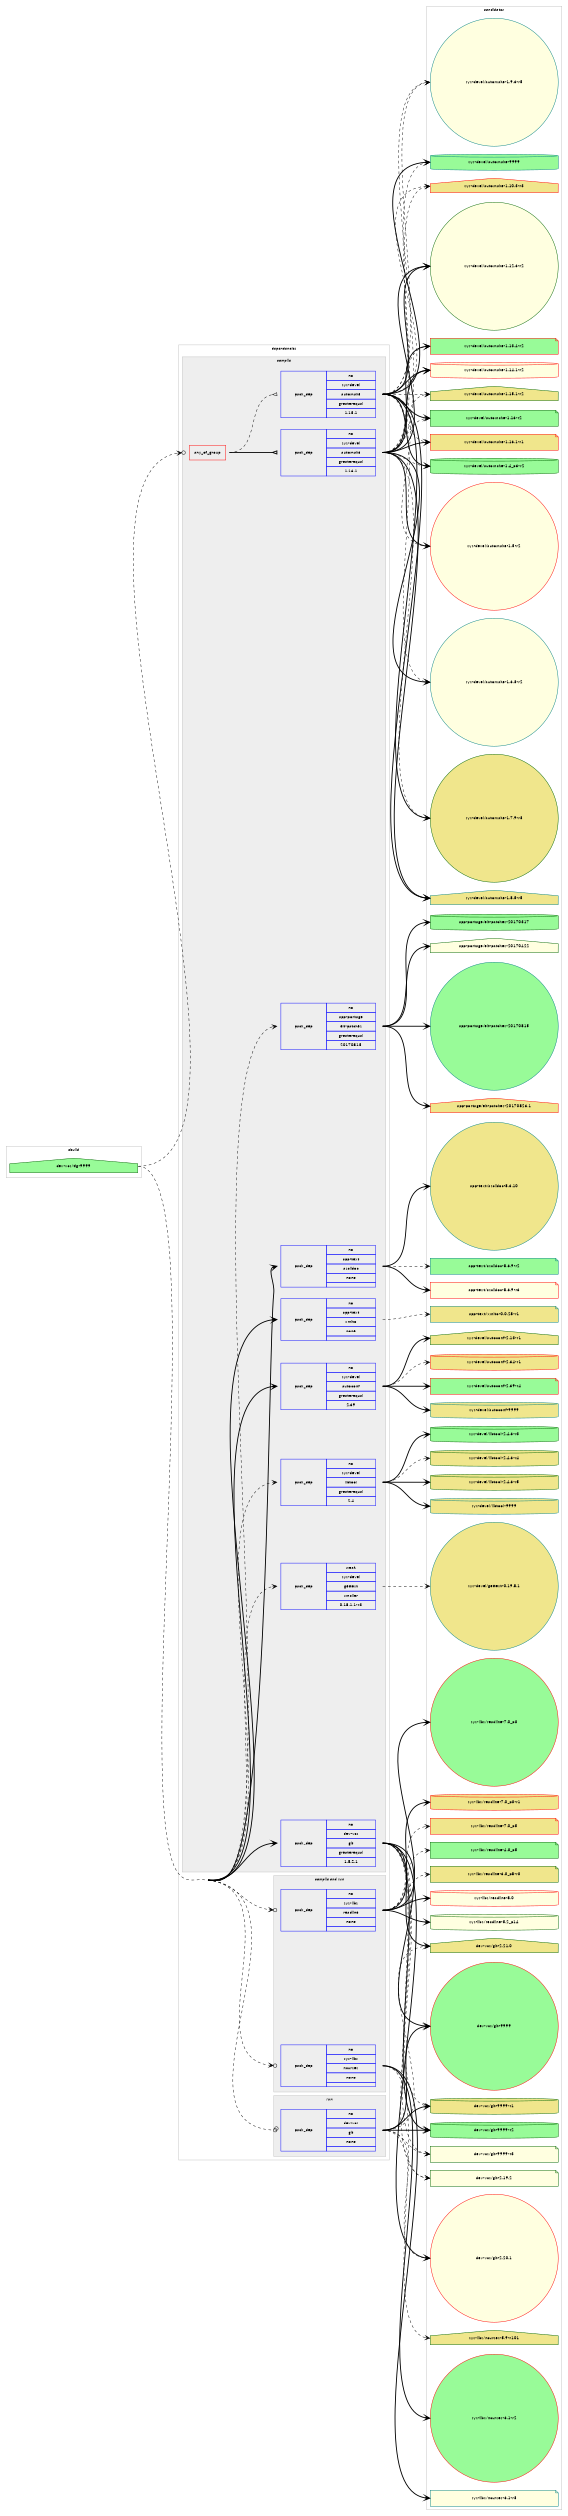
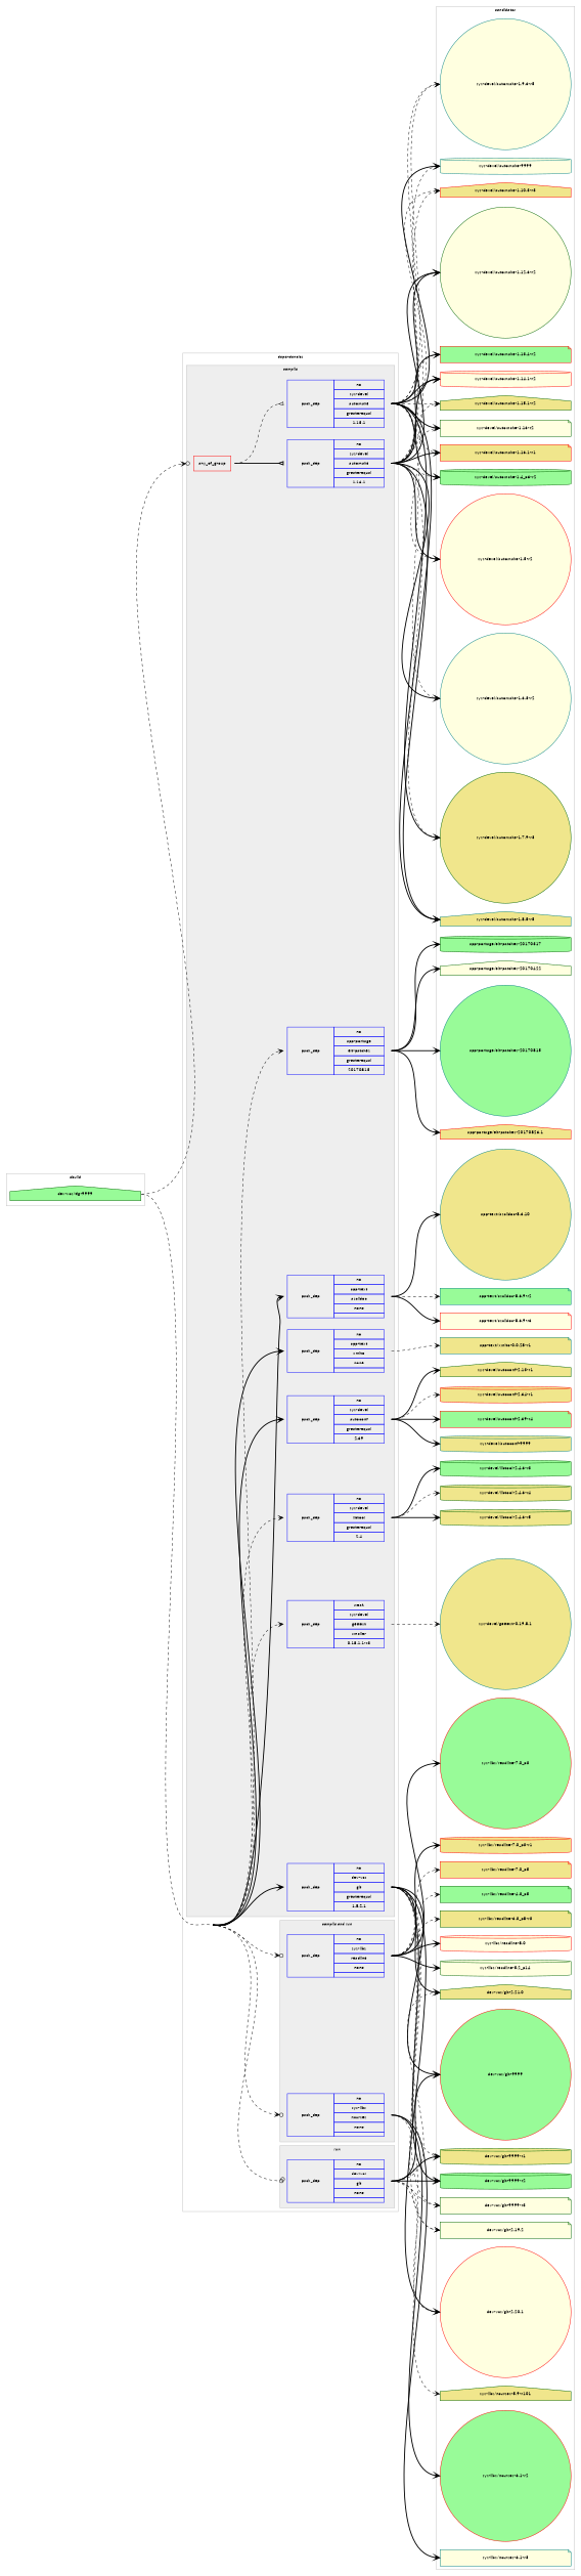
  digraph {
    compound=true
    concentrate=true
    fontname=Lato
    fontsize=10
    newrank=true
    rankdir=LR
    ranksep=1.5
    node [color=darkgreen fillcolor=khaki fontname=Lato fontsize=10 shape=cylinder style=filled]
    edge [arrowhead=vee fontname=Lato headport=w style=bold tailport=e weight=100]
    n1 [fillcolor=palegreen label="dev-vcs/tig-9999" shape=house width=4]
    n2 [color=blue label=<<TABLE BORDER="0" CELLBORDER="1" CELLSPACING="0" CELLPADDING="4" WIDTH="220"><TR><TD ROWSPAN="6" CELLPADDING="30">pack_dep</TD></TR><TR><TD WIDTH="110">no</TD></TR><TR><TD>sys-devel</TD></TR><TR><TD>automake</TD></TR><TR><TD>greaterequal</TD></TR><TR><TD>1.16.1</TD></TR></TABLE>> shape=none fillcolor="" style=""]
    n3 [color=blue label=<<TABLE BORDER="0" CELLBORDER="1" CELLSPACING="0" CELLPADDING="4" WIDTH="220"><TR><TD ROWSPAN="6" CELLPADDING="30">pack_dep</TD></TR><TR><TD WIDTH="110">no</TD></TR><TR><TD>sys-devel</TD></TR><TR><TD>automake</TD></TR><TR><TD>greaterequal</TD></TR><TR><TD>1.15.1</TD></TR></TABLE>> shape=none fillcolor="" style=""]
    n4 [color=red label=<<TABLE BORDER="0" CELLBORDER="1" CELLSPACING="0" CELLPADDING="4"><TR><TD CELLPADDING="10">any_of_group</TD></TR></TABLE>> shape=none fillcolor="" style=""]
    n5 [color=blue label=<<TABLE BORDER="0" CELLBORDER="1" CELLSPACING="0" CELLPADDING="4" WIDTH="220"><TR><TD ROWSPAN="6" CELLPADDING="30">pack_dep</TD></TR><TR><TD WIDTH="110">no</TD></TR><TR><TD>app-portage</TD></TR><TR><TD>elt-patches</TD></TR><TR><TD>greaterequal</TD></TR><TR><TD>20170815</TD></TR></TABLE>> shape=none fillcolor="" style=""]
    n6 [color=blue label=<<TABLE BORDER="0" CELLBORDER="1" CELLSPACING="0" CELLPADDING="4" WIDTH="220"><TR><TD ROWSPAN="6" CELLPADDING="30">pack_dep</TD></TR><TR><TD WIDTH="110">no</TD></TR><TR><TD>app-text</TD></TR><TR><TD>asciidoc</TD></TR><TR><TD>none</TD></TR><TR><TD></TD></TR></TABLE>> shape=none fillcolor="" style=""]
    n7 [color=blue label=<<TABLE BORDER="0" CELLBORDER="1" CELLSPACING="0" CELLPADDING="4" WIDTH="220"><TR><TD ROWSPAN="6" CELLPADDING="30">pack_dep</TD></TR><TR><TD WIDTH="110">no</TD></TR><TR><TD>app-text</TD></TR><TR><TD>xmlto</TD></TR><TR><TD>none</TD></TR><TR><TD></TD></TR></TABLE>> shape=none fillcolor="" style=""]
    n8 [color=blue label=<<TABLE BORDER="0" CELLBORDER="1" CELLSPACING="0" CELLPADDING="4" WIDTH="220"><TR><TD ROWSPAN="6" CELLPADDING="30">pack_dep</TD></TR><TR><TD WIDTH="110">no</TD></TR><TR><TD>dev-vcs</TD></TR><TR><TD>git</TD></TR><TR><TD>greaterequal</TD></TR><TR><TD>1.8.2.1</TD></TR></TABLE>> shape=none fillcolor="" style=""]
    n9 [color=blue label=<<TABLE BORDER="0" CELLBORDER="1" CELLSPACING="0" CELLPADDING="4" WIDTH="220"><TR><TD ROWSPAN="6" CELLPADDING="30">pack_dep</TD></TR><TR><TD WIDTH="110">no</TD></TR><TR><TD>sys-devel</TD></TR><TR><TD>autoconf</TD></TR><TR><TD>greaterequal</TD></TR><TR><TD>2.69</TD></TR></TABLE>> shape=none fillcolor="" style=""]
    n10 [color=blue label=<<TABLE BORDER="0" CELLBORDER="1" CELLSPACING="0" CELLPADDING="4" WIDTH="220"><TR><TD ROWSPAN="6" CELLPADDING="30">pack_dep</TD></TR><TR><TD WIDTH="110">no</TD></TR><TR><TD>sys-devel</TD></TR><TR><TD>libtool</TD></TR><TR><TD>greaterequal</TD></TR><TR><TD>2.4</TD></TR></TABLE>> shape=none fillcolor="" style=""]
    n11 [color=blue label=<<TABLE BORDER="0" CELLBORDER="1" CELLSPACING="0" CELLPADDING="4" WIDTH="220"><TR><TD ROWSPAN="6" CELLPADDING="30">pack_dep</TD></TR><TR><TD WIDTH="110">weak</TD></TR><TR><TD>sys-devel</TD></TR><TR><TD>gettext</TD></TR><TR><TD>smaller</TD></TR><TR><TD>0.18.1.1-r3</TD></TR></TABLE>> shape=none fillcolor="" style=""]
    n12 [color=blue label=<<TABLE BORDER="0" CELLBORDER="1" CELLSPACING="0" CELLPADDING="4" WIDTH="220"><TR><TD ROWSPAN="6" CELLPADDING="30">pack_dep</TD></TR><TR><TD WIDTH="110">no</TD></TR><TR><TD>sys-libs</TD></TR><TR><TD>readline</TD></TR><TR><TD>none</TD></TR><TR><TD></TD></TR></TABLE>> shape=none fillcolor="" style=""]
    n13 [color=blue label=<<TABLE BORDER="0" CELLBORDER="1" CELLSPACING="0" CELLPADDING="4" WIDTH="220"><TR><TD ROWSPAN="6" CELLPADDING="30">pack_dep</TD></TR><TR><TD WIDTH="110">no</TD></TR><TR><TD>sys-libs</TD></TR><TR><TD>ncurses</TD></TR><TR><TD>none</TD></TR><TR><TD></TD></TR></TABLE>> shape=none fillcolor="" style=""]
    n14 [color=blue label=<<TABLE BORDER="0" CELLBORDER="1" CELLSPACING="0" CELLPADDING="4" WIDTH="220"><TR><TD ROWSPAN="6" CELLPADDING="30">pack_dep</TD></TR><TR><TD WIDTH="110">no</TD></TR><TR><TD>dev-vcs</TD></TR><TR><TD>git</TD></TR><TR><TD>none</TD></TR><TR><TD></TD></TR></TABLE>> shape=none fillcolor="" style=""]
    n15 [color=red label="sys-devel/automake-1.10.3-r3" shape=house width=4]
    n16 [fillcolor=lightyellow label="sys-devel/automake-1.12.6-r2" shape=circle width=4]
    n17 [color=red fillcolor=palegreen label="sys-devel/automake-1.13.4-r2" shape=note width=4]
    n18 [color=red fillcolor=lightyellow label="sys-devel/automake-1.14.1-r2" width=4]
    n19 [label="sys-devel/automake-1.15.1-r2" shape=house width=4]
-   n20 [fillcolor=palegreen label="sys-devel/automake-1.16-r2" shape=note width=4]
+   n20 [fillcolor=lightyellow label="sys-devel/automake-1.16-r2" shape=note width=4]
    n21 [color=red label="sys-devel/automake-1.16.1-r1" shape=note width=4]
    n22 [fillcolor=palegreen label="sys-devel/automake-1.4_p6-r2" width=4]
    n23 [color=red fillcolor=lightyellow label="sys-devel/automake-1.5-r2" shape=circle width=4]
    n24 [color=teal fillcolor=lightyellow label="sys-devel/automake-1.6.3-r2" shape=circle width=4]
    n25 [label="sys-devel/automake-1.7.9-r3" shape=circle width=4]
    n26 [color=teal label="sys-devel/automake-1.8.5-r5" shape=house width=4]
    n27 [color=teal fillcolor=lightyellow label="sys-devel/automake-1.9.6-r5" shape=circle width=4]
-   n28 [color=teal fillcolor=palegreen label="sys-devel/automake-9999" width=4]
+   n28 [color=teal fillcolor=lightyellow label="sys-devel/automake-9999" width=4]
    n29 [fillcolor=palegreen label="app-portage/elt-patches-20170317" width=4]
    n30 [fillcolor=lightyellow label="app-portage/elt-patches-20170422" shape=house width=4]
    n31 [color=teal fillcolor=palegreen label="app-portage/elt-patches-20170815" shape=circle width=4]
    n32 [color=red label="app-portage/elt-patches-20170826.1" shape=house width=4]
    n33 [color=teal label="app-text/asciidoc-8.6.10" shape=circle width=4]
    n34 [color=teal fillcolor=palegreen label="app-text/asciidoc-8.6.9-r2" shape=note width=4]
    n35 [color=red fillcolor=lightyellow label="app-text/asciidoc-8.6.9-r6" shape=note width=4]
    n36 [color=teal label="app-text/xmlto-0.0.28-r1" shape=note width=4]
    n37 [fillcolor=lightyellow label="dev-vcs/git-2.19.2" shape=note width=4]
    n38 [color=red fillcolor=lightyellow label="dev-vcs/git-2.20.1" shape=circle width=4]
    n39 [label="dev-vcs/git-2.21.0" shape=house width=4]
    n40 [color=red fillcolor=palegreen label="dev-vcs/git-9999" shape=circle width=4]
    n41 [label="dev-vcs/git-9999-r1" width=4]
    n42 [fillcolor=palegreen label="dev-vcs/git-9999-r2" width=4]
    n43 [fillcolor=lightyellow label="dev-vcs/git-9999-r3" shape=note width=4]
    n44 [label="sys-devel/autoconf-2.13-r1" shape=house width=4]
    n45 [color=red label="sys-devel/autoconf-2.64-r1" width=4]
    n46 [color=red fillcolor=palegreen label="sys-devel/autoconf-2.69-r4" shape=note width=4]
    n47 [color=teal label="sys-devel/autoconf-9999" width=4]
    n48 [fillcolor=palegreen label="sys-devel/libtool-2.4.6-r3" width=4]
    n49 [label="sys-devel/libtool-2.4.6-r4" width=4]
    n50 [label="sys-devel/libtool-2.4.6-r5" width=4]
-   n51 [color=teal label="sys-devel/libtool-9999" width=4]
    n52 [color=teal label="sys-devel/gettext-0.19.8.1" shape=circle width=4]
    n53 [label="sys-libs/ncurses-5.9-r101" shape=house width=4]
    n54 [color=red fillcolor=palegreen label="sys-libs/ncurses-6.1-r2" shape=circle width=4]
    n55 [color=teal fillcolor=lightyellow label="sys-libs/ncurses-6.1-r3" shape=note width=4]
    n56 [fillcolor=palegreen label="sys-libs/readline-4.3_p5" shape=note width=4]
    n57 [fillcolor=lightyellow label="sys-libs/readline-5.2_p14" width=4]
    n58 [label="sys-libs/readline-6.3_p8-r3" shape=note width=4]
    n59 [color=red fillcolor=palegreen label="sys-libs/readline-7.0_p3" shape=circle width=4]
    n60 [color=red label="sys-libs/readline-7.0_p3-r1" width=4]
    n61 [color=red label="sys-libs/readline-7.0_p5" shape=note width=4]
    n62 [color=red fillcolor=lightyellow label="sys-libs/readline-8.0" width=4]
    subgraph cluster_1 {
      color=gray
      label=<<i>dependencies</i>>
      subgraph cluster_2 {
        color=gray
        fillcolor="#eeeeee"
        label=<<i>compile</i>>
        style=filled
        subgraph sub_3 {
          color=gray
          fillcolor="#eeeeee"
          label=<<i>compile</i>>
          style=filled
          n4
          subgraph sub_4 {
            color=gray
            fillcolor="#eeeeee"
            label=<<i>compile</i>>
            style=filled
            n2
          }
          subgraph sub_5 {
            color=gray
            fillcolor="#eeeeee"
            label=<<i>compile</i>>
            style=filled
            n3
          }
        }
        subgraph sub_6 {
          color=gray
          fillcolor="#eeeeee"
          label=<<i>compile</i>>
          style=filled
          n5
        }
        subgraph sub_7 {
          color=gray
          fillcolor="#eeeeee"
          label=<<i>compile</i>>
          style=filled
          n6
        }
        subgraph sub_8 {
          color=gray
          fillcolor="#eeeeee"
          label=<<i>compile</i>>
          style=filled
          n7
        }
        subgraph sub_9 {
          color=gray
          fillcolor="#eeeeee"
          label=<<i>compile</i>>
          style=filled
          n8
        }
        subgraph sub_10 {
          color=gray
          fillcolor="#eeeeee"
          label=<<i>compile</i>>
          style=filled
          n9
        }
        subgraph sub_11 {
          color=gray
          fillcolor="#eeeeee"
          label=<<i>compile</i>>
          style=filled
          n10
        }
        subgraph sub_12 {
          color=gray
          fillcolor="#eeeeee"
          label=<<i>compile</i>>
          style=filled
          n11
        }
      }
      subgraph cluster_13 {
        color=gray
        fillcolor="#eeeeee"
        label=<<i>compile and run</i>>
        style=filled
        subgraph sub_14 {
          color=gray
          fillcolor="#eeeeee"
          label=<<i>compile and run</i>>
          style=filled
          n12
        }
        subgraph sub_15 {
          color=gray
          fillcolor="#eeeeee"
          label=<<i>compile and run</i>>
          style=filled
          n13
        }
      }
      subgraph cluster_16 {
        color=gray
        fillcolor="#eeeeee"
        label=<<i>run</i>>
        style=filled
        subgraph sub_17 {
          color=gray
          fillcolor="#eeeeee"
          label=<<i>run</i>>
          style=filled
          n14
        }
      }
    }
    subgraph cluster_18 {
      color=gray
      label=<<i>ebuild</i>>
      rank=same
      n1
    }
    subgraph cluster_19 {
      color=gray
      label=<<i>candidates</i>>
      rank=same
      subgraph sub_20 {
        color=black
        label=<<i>candidates</i>>
        nodesep=1
        rank=same
        n15
        n16
        n17
        n18
        n19
        n20
        n21
        n22
        n23
        n24
        n25
        n26
        n27
        n28
      }
      subgraph sub_21 {
        color=black
        label=<<i>candidates</i>>
        nodesep=1
        rank=same
        n15
        n16
        n17
        n18
        n19
        n20
        n21
        n22
        n23
        n24
        n25
        n26
        n27
        n28
      }
      subgraph sub_22 {
        color=black
        label=<<i>candidates</i>>
        nodesep=1
        rank=same
        n29
        n30
        n31
        n32
      }
      subgraph sub_23 {
        color=black
        label=<<i>candidates</i>>
        nodesep=1
        rank=same
        n33
        n34
        n35
      }
      subgraph sub_24 {
        color=black
        label=<<i>candidates</i>>
        nodesep=1
        rank=same
        n36
      }
      subgraph sub_25 {
        color=black
        label=<<i>candidates</i>>
        nodesep=1
        rank=same
        n37
        n38
        n39
        n40
        n41
        n42
        n43
      }
      subgraph sub_26 {
        color=black
        label=<<i>candidates</i>>
        nodesep=1
        rank=same
        n44
        n45
        n46
        n47
      }
      subgraph sub_27 {
        color=black
        label=<<i>candidates</i>>
        nodesep=1
        rank=same
        n48
        n49
        n50
-       n51
      }
      subgraph sub_28 {
        color=black
        label=<<i>candidates</i>>
        nodesep=1
        rank=same
        n52
      }
      subgraph sub_29 {
        color=black
        label=<<i>candidates</i>>
        nodesep=1
        rank=same
        n53
        n54
        n55
      }
      subgraph sub_30 {
        color=black
        label=<<i>candidates</i>>
        nodesep=1
        rank=same
        n56
        n57
        n58
        n59
        n60
        n61
        n62
      }
      subgraph sub_31 {
        color=black
        label=<<i>candidates</i>>
        nodesep=1
        rank=same
        n37
        n38
        n39
        n40
        n41
        n42
        n43
      }
    }
    n1 -> n4 [arrowhead=odotvee style=dashed weight=20]
    n1 -> n5 [style=dashed weight=20]
    n1 -> n6 [weight=20]
    n1 -> n7 [weight=20]
    n1 -> n8 [weight=20]
    n1 -> n9 [weight=20]
    n1 -> n10 [style=dashed weight=20]
    n1 -> n11 [style=dashed weight=20]
    n1 -> n12 [arrowhead=odotvee style=dashed weight=20]
    n1 -> n13 [arrowhead=odotvee style=dashed weight=20]
    n1 -> n14 [arrowhead=odot style=dashed weight=20]
    n2 -> n15 [style=dashed]
    n2 -> n16
    n2 -> n17
    n2 -> n18
    n2 -> n19 [style=dashed]
    n2 -> n20 [style=dashed]
    n2 -> n21
    n2 -> n22 [style=dashed]
    n2 -> n23
    n2 -> n24
    n2 -> n25 [style=dashed]
    n2 -> n26
    n2 -> n27 [style=dashed]
    n2 -> n28 [style=dashed]
    n3 -> n15 [style=dashed]
    n3 -> n16
    n3 -> n17 [style=dashed]
    n3 -> n18
    n3 -> n19 [style=dashed]
    n3 -> n20
    n3 -> n21 [style=dashed]
    n3 -> n22
    n3 -> n23 [style=dashed]
    n3 -> n24 [style=dashed]
    n3 -> n25
    n3 -> n26
    n3 -> n27 [style=dashed]
    n3 -> n28
    n4 -> n2 [arrowhead=oinv weight=20]
    n4 -> n3 [arrowhead=oinv style=dashed weight=20]
    n5 -> n29
    n5 -> n30
    n5 -> n31
    n5 -> n32
    n6 -> n33
    n6 -> n34 [style=dashed]
    n6 -> n35
    n7 -> n36 [style=dashed]
    n8 -> n37 [style=dashed]
    n8 -> n38
    n8 -> n39
    n8 -> n40
    n8 -> n41 [style=dashed]
    n8 -> n42
    n8 -> n43 [style=dashed]
    n9 -> n44
    n9 -> n45 [style=dashed]
    n9 -> n46
    n9 -> n47
    n10 -> n48
    n10 -> n49 [style=dashed]
    n10 -> n50
-   n10 -> n51
    n11 -> n52 [style=dashed]
    n12 -> n56 [style=dashed]
    n12 -> n57
    n12 -> n58 [style=dashed]
    n12 -> n59
    n12 -> n60
    n12 -> n61 [style=dashed]
    n12 -> n62
    n13 -> n53 [style=dashed]
    n13 -> n54
    n13 -> n55
    n14 -> n37 [style=dashed]
    n14 -> n38 [style=dashed]
    n14 -> n39 [style=dashed]
    n14 -> n40
    n14 -> n41
    n14 -> n42
    n14 -> n43 [style=dashed]
  }
